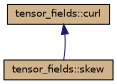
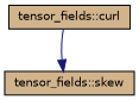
  digraph {
    rankdir=TB
    node [color=black fillcolor=tan fontname=Helvetica fontsize=10 shape=record style=filled]
    n1 [fontcolor=black height=0.2 label="tensor_fields::curl" width=0.4]
    n2 [height=0.2 label="tensor_fields::skew" width=0.4]
-   n2 -> n1 [color=midnightblue fontname=Helvetica fontsize=10 labelfontname=Helvetica labelfontsize=10 style=solid]
+   n1 -> n2 [color=midnightblue fontname=Helvetica fontsize=10 labelfontname=Helvetica labelfontsize=10 style=solid]
  }
